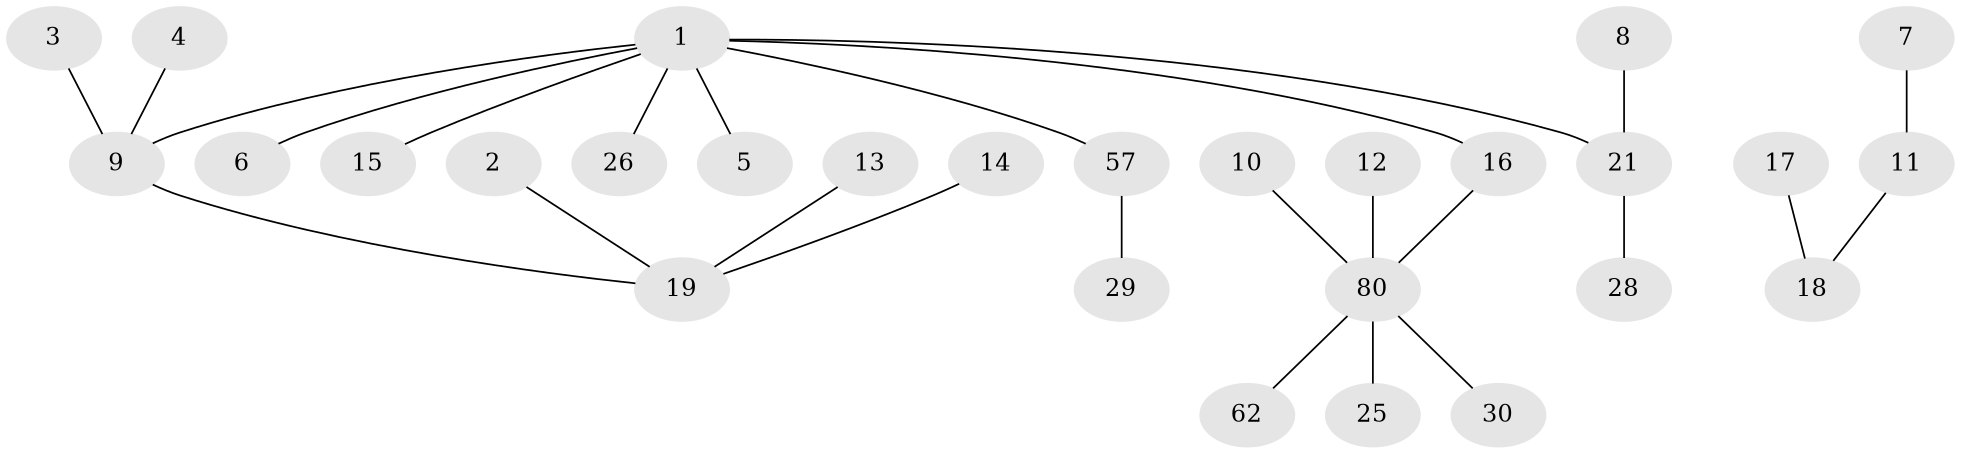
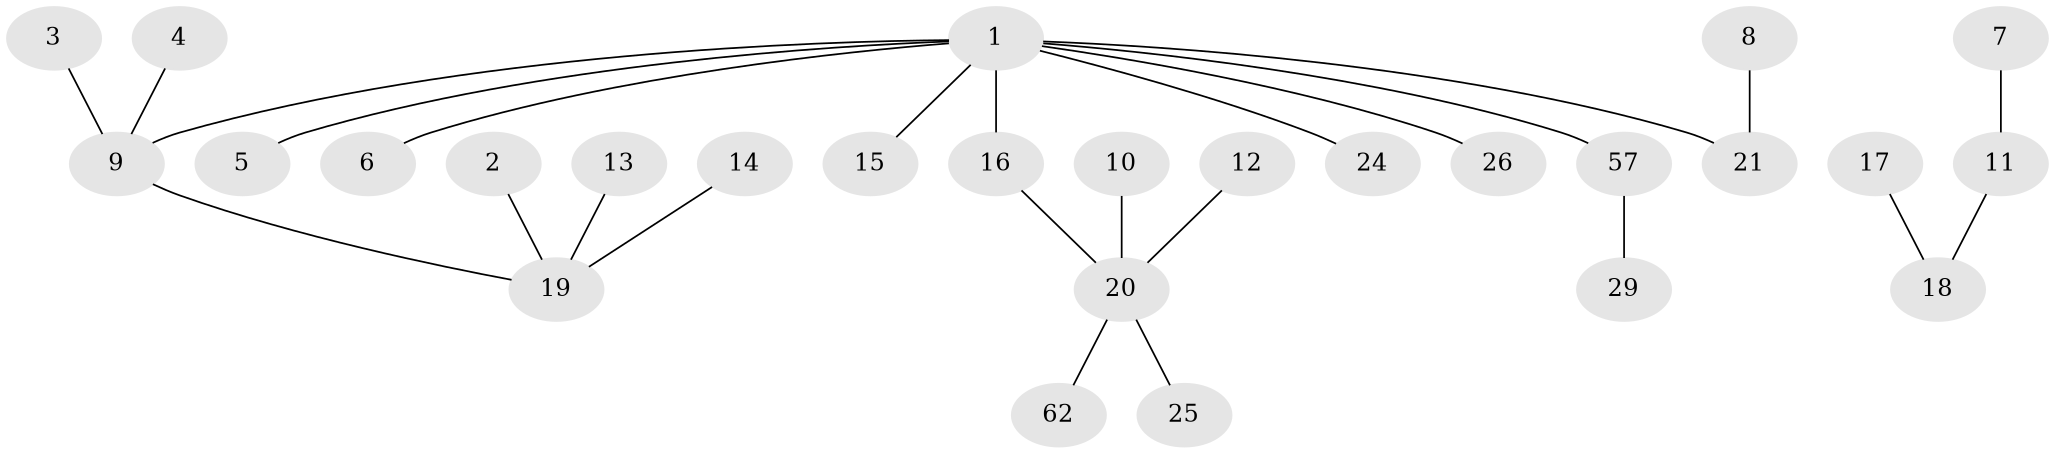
  graph {
    node [color=gray90 style=filled]
    edge [weight=1.0]
    1
    5
    6
    9
    15
    16
    21
+   24
    26
    n10 [label=57]
    19
    11
    18
-   20 [label=80]
-   28
+   20
    29
    2
    3
    4
    7
    8
    10
    n23 [label=62]
    25
-   30
    12
    13
    14
    17
    1 -- 5
    1 -- 6
    1 -- 9
    1 -- 15
    1 -- 16
    1 -- 21
+   1 -- 24
    1 -- 26
    1 -- n10
    9 -- 19
    16 -- 20
-   21 -- 28
    n10 -- 29
    11 -- 18
    20 -- n23
    20 -- 25
-   20 -- 30
    2 -- 19
    3 -- 9
    4 -- 9
    7 -- 11
    8 -- 21
    10 -- 20
    12 -- 20
    13 -- 19
    14 -- 19
    17 -- 18
  }
